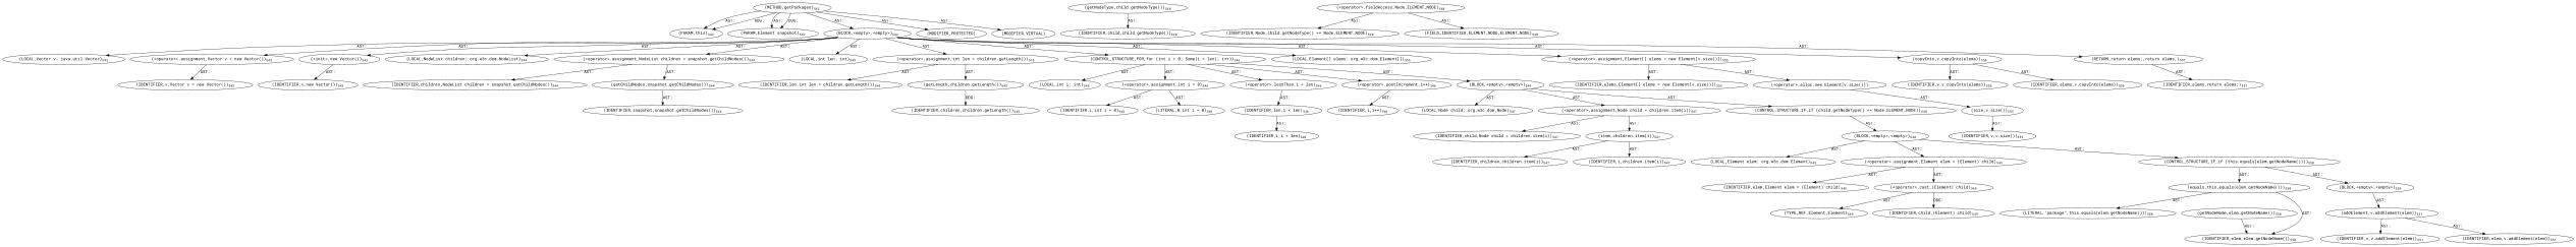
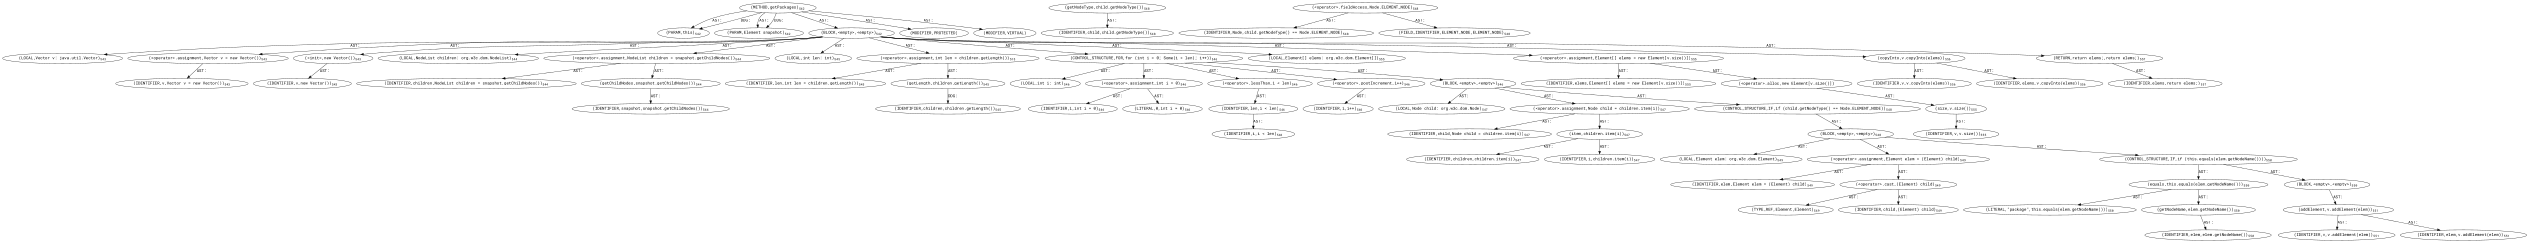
  digraph {
    fontname="Roboto Mono"
    node [fontname="Roboto Mono"]
    edge [fontname="Roboto Mono"]
    n1 [label=<(METHOD,getPackages)<SUB>542</SUB>>]
    n2 [label=<(PARAM,this)<SUB>542</SUB>>]
    n3 [label=<(PARAM,Element snapshot)<SUB>542</SUB>>]
    n4 [label=<(BLOCK,&lt;empty&gt;,&lt;empty&gt;)<SUB>542</SUB>>]
    n5 [label=<(MODIFIER,PROTECTED)>]
    n6 [label=<(MODIFIER,VIRTUAL)>]
    n7 [label=<(LOCAL,Vector v: java.util.Vector)<SUB>543</SUB>>]
    n8 [label=<(&lt;operator&gt;.assignment,Vector v = new Vector())<SUB>543</SUB>>]
    n9 [label=<(&lt;init&gt;,new Vector())<SUB>543</SUB>>]
    n10 [label=<(LOCAL,NodeList children: org.w3c.dom.NodeList)<SUB>544</SUB>>]
    n11 [label=<(&lt;operator&gt;.assignment,NodeList children = snapshot.getChildNodes())<SUB>544</SUB>>]
    n12 [label=<(LOCAL,int len: int)<SUB>545</SUB>>]
    n13 [label=<(&lt;operator&gt;.assignment,int len = children.getLength())<SUB>515</SUB>>]
    n14 [label=<(CONTROL_STRUCTURE,FOR,for (int i = 0; Some(i &lt; len); i++))<SUB>546</SUB>>]
    n15 [label=<(LOCAL,Element[] elems: org.w3c.dom.Element[])<SUB>555</SUB>>]
    n16 [label=<(&lt;operator&gt;.assignment,Element[] elems = new Element[v.size()])<SUB>555</SUB>>]
    n17 [label=<(copyInto,v.copyInto(elems))<SUB>556</SUB>>]
    n18 [label=<(RETURN,return elems;,return elems;)<SUB>557</SUB>>]
    n19 [label=<(IDENTIFIER,v,Vector v = new Vector())<SUB>543</SUB>>]
    n20 [label=<(IDENTIFIER,v,new Vector())<SUB>543</SUB>>]
    n21 [label=<(IDENTIFIER,children,NodeList children = snapshot.getChildNodes())<SUB>544</SUB>>]
    n22 [label=<(getChildNodes,snapshot.getChildNodes())<SUB>544</SUB>>]
    n23 [label=<(IDENTIFIER,len,int len = children.getLength())<SUB>545</SUB>>]
    n24 [label=<(getLength,children.getLength())<SUB>545</SUB>>]
    n25 [label=<(LOCAL,int i: int)<SUB>546</SUB>>]
    n26 [label=<(&lt;operator&gt;.assignment,int i = 0)<SUB>546</SUB>>]
    n27 [label=<(&lt;operator&gt;.lessThan,i &lt; len)<SUB>546</SUB>>]
    n28 [label=<(&lt;operator&gt;.postIncrement,i++)<SUB>546</SUB>>]
    n29 [label=<(BLOCK,&lt;empty&gt;,&lt;empty&gt;)<SUB>546</SUB>>]
    n30 [label=<(IDENTIFIER,elems,Element[] elems = new Element[v.size()])<SUB>555</SUB>>]
    n31 [label=<(&lt;operator&gt;.alloc,new Element[v.size()])>]
    n32 [label=<(IDENTIFIER,v,v.copyInto(elems))<SUB>556</SUB>>]
    n33 [label=<(IDENTIFIER,elems,v.copyInto(elems))<SUB>556</SUB>>]
    n34 [label=<(IDENTIFIER,elems,return elems;)<SUB>557</SUB>>]
    n35 [label=<(IDENTIFIER,snapshot,snapshot.getChildNodes())<SUB>544</SUB>>]
    n36 [label=<(IDENTIFIER,children,children.getLength())<SUB>545</SUB>>]
    n37 [label=<(IDENTIFIER,i,int i = 0)<SUB>546</SUB>>]
    n38 [label=<(LITERAL,0,int i = 0)<SUB>546</SUB>>]
    n39 [label=<(IDENTIFIER,len,i &lt; len)<SUB>546</SUB>>]
    n40 [label=<(IDENTIFIER,i,i++)<SUB>546</SUB>>]
    n41 [label=<(LOCAL,Node child: org.w3c.dom.Node)<SUB>547</SUB>>]
    n42 [label=<(&lt;operator&gt;.assignment,Node child = children.item(i))<SUB>547</SUB>>]
    n43 [label=<(CONTROL_STRUCTURE,IF,if (child.getNodeType() == Node.ELEMENT_NODE))<SUB>548</SUB>>]
    n44 [label=<(IDENTIFIER,i,i &lt; len)<SUB>546</SUB>>]
    n45 [label=<(IDENTIFIER,child,Node child = children.item(i))<SUB>547</SUB>>]
    n46 [label=<(item,children.item(i))<SUB>547</SUB>>]
    n47 [label=<(BLOCK,&lt;empty&gt;,&lt;empty&gt;)<SUB>548</SUB>>]
    n48 [label=<(IDENTIFIER,children,children.item(i))<SUB>547</SUB>>]
    n49 [label=<(IDENTIFIER,i,children.item(i))<SUB>547</SUB>>]
    n50 [label=<(LOCAL,Element elem: org.w3c.dom.Element)<SUB>549</SUB>>]
    n51 [label=<(&lt;operator&gt;.assignment,Element elem = (Element) child)<SUB>549</SUB>>]
    n52 [label=<(CONTROL_STRUCTURE,IF,if (this.equals(elem.getNodeName())))<SUB>550</SUB>>]
    n53 [label=<(getNodeType,child.getNodeType())<SUB>548</SUB>>]
    n54 [label=<(IDENTIFIER,child,child.getNodeType())<SUB>548</SUB>>]
    n55 [label=<(&lt;operator&gt;.fieldAccess,Node.ELEMENT_NODE)<SUB>548</SUB>>]
    n56 [label=<(IDENTIFIER,Node,child.getNodeType() == Node.ELEMENT_NODE)<SUB>548</SUB>>]
    n57 [label=<(FIELD_IDENTIFIER,ELEMENT_NODE,ELEMENT_NODE)<SUB>548</SUB>>]
    n58 [label=<(IDENTIFIER,elem,Element elem = (Element) child)<SUB>549</SUB>>]
    n59 [label=<(&lt;operator&gt;.cast,(Element) child)<SUB>549</SUB>>]
    n60 [label=<(equals,this.equals(elem.getNodeName()))<SUB>550</SUB>>]
    n61 [label=<(BLOCK,&lt;empty&gt;,&lt;empty&gt;)<SUB>550</SUB>>]
    n62 [label=<(TYPE_REF,Element,Element)<SUB>549</SUB>>]
    n63 [label=<(IDENTIFIER,child,(Element) child)<SUB>549</SUB>>]
    n64 [label=<(LITERAL,&quot;package&quot;,this.equals(elem.getNodeName()))<SUB>550</SUB>>]
    n65 [label=<(getNodeName,elem.getNodeName())<SUB>550</SUB>>]
    n66 [label=<(addElement,v.addElement(elem))<SUB>551</SUB>>]
    n67 [label=<(IDENTIFIER,elem,elem.getNodeName())<SUB>550</SUB>>]
    n68 [label=<(IDENTIFIER,v,v.addElement(elem))<SUB>551</SUB>>]
    n69 [label=<(IDENTIFIER,elem,v.addElement(elem))<SUB>551</SUB>>]
    n70 [label=<(size,v.size())<SUB>555</SUB>>]
    n71 [label=<(IDENTIFIER,v,v.size())<SUB>555</SUB>>]
    n1 -> n2 [label="AST: "]
    n1 -> n2 [label="DDG: "]
    n1 -> n3 [label="AST: "]
    n1 -> n3 [label="DDG: "]
    n1 -> n4 [label="AST: "]
    n1 -> n5 [label="AST: "]
    n1 -> n6 [label="AST: "]
    n4 -> n7 [label="AST: "]
    n4 -> n8 [label="AST: "]
    n4 -> n9 [label="AST: "]
    n4 -> n10 [label="AST: "]
    n4 -> n11 [label="AST: "]
    n4 -> n12 [label="AST: "]
    n4 -> n13 [label="AST: "]
    n4 -> n14 [label="AST: "]
    n4 -> n15 [label="AST: "]
    n4 -> n16 [label="AST: "]
    n4 -> n17 [label="AST: "]
    n4 -> n18 [label="AST: "]
    n8 -> n19 [label="AST: "]
    n9 -> n20 [label="AST: "]
    n11 -> n21 [label="AST: "]
    n11 -> n22 [label="AST: "]
    n13 -> n23 [label="AST: "]
    n13 -> n24 [label="AST: "]
    n14 -> n25 [label="AST: "]
    n14 -> n26 [label="AST: "]
    n14 -> n27 [label="AST: "]
    n14 -> n28 [label="AST: "]
    n14 -> n29 [label="AST: "]
    n16 -> n30 [label="AST: "]
    n16 -> n31 [label="AST: "]
    n17 -> n32 [label="AST: "]
    n17 -> n33 [label="AST: "]
    n18 -> n34 [label="AST: "]
    n22 -> n35 [label="AST: "]
    n24 -> n36 [label="DDG: "]
    n26 -> n37 [label="AST: "]
    n26 -> n38 [label="AST: "]
    n27 -> n39 [label="AST: "]
    n28 -> n40 [label="AST: "]
    n29 -> n41 [label="AST: "]
    n29 -> n42 [label="AST: "]
    n29 -> n43 [label="AST: "]
    n31 -> n70 [label="AST: "]
    n39 -> n44 [label="AST: "]
    n42 -> n45 [label="AST: "]
    n42 -> n46 [label="AST: "]
    n43 -> n47 [label="AST: "]
    n46 -> n48 [label="AST: "]
    n46 -> n49 [label="AST: "]
    n47 -> n50 [label="AST: "]
    n47 -> n51 [label="AST: "]
    n47 -> n52 [label="AST: "]
    n51 -> n58 [label="AST: "]
    n51 -> n59 [label="AST: "]
    n52 -> n60 [label="AST: "]
    n52 -> n61 [label="AST: "]
    n53 -> n54 [label="AST: "]
    n55 -> n56 [label="AST: "]
    n55 -> n57 [label="AST: "]
    n59 -> n62 [label="AST: "]
-   n59 -> n63 [label="DDG: "]
+   n59 -> n63 [label="AST: "]
    n60 -> n64 [label="AST: "]
-   n60 -> n67 [label="AST: "]
+   n60 -> n65 [label="AST: "]
    n61 -> n66 [label="AST: "]
    n65 -> n67 [label="AST: "]
    n66 -> n68 [label="AST: "]
    n66 -> n69 [label="AST: "]
    n70 -> n71 [label="AST: "]
  }
